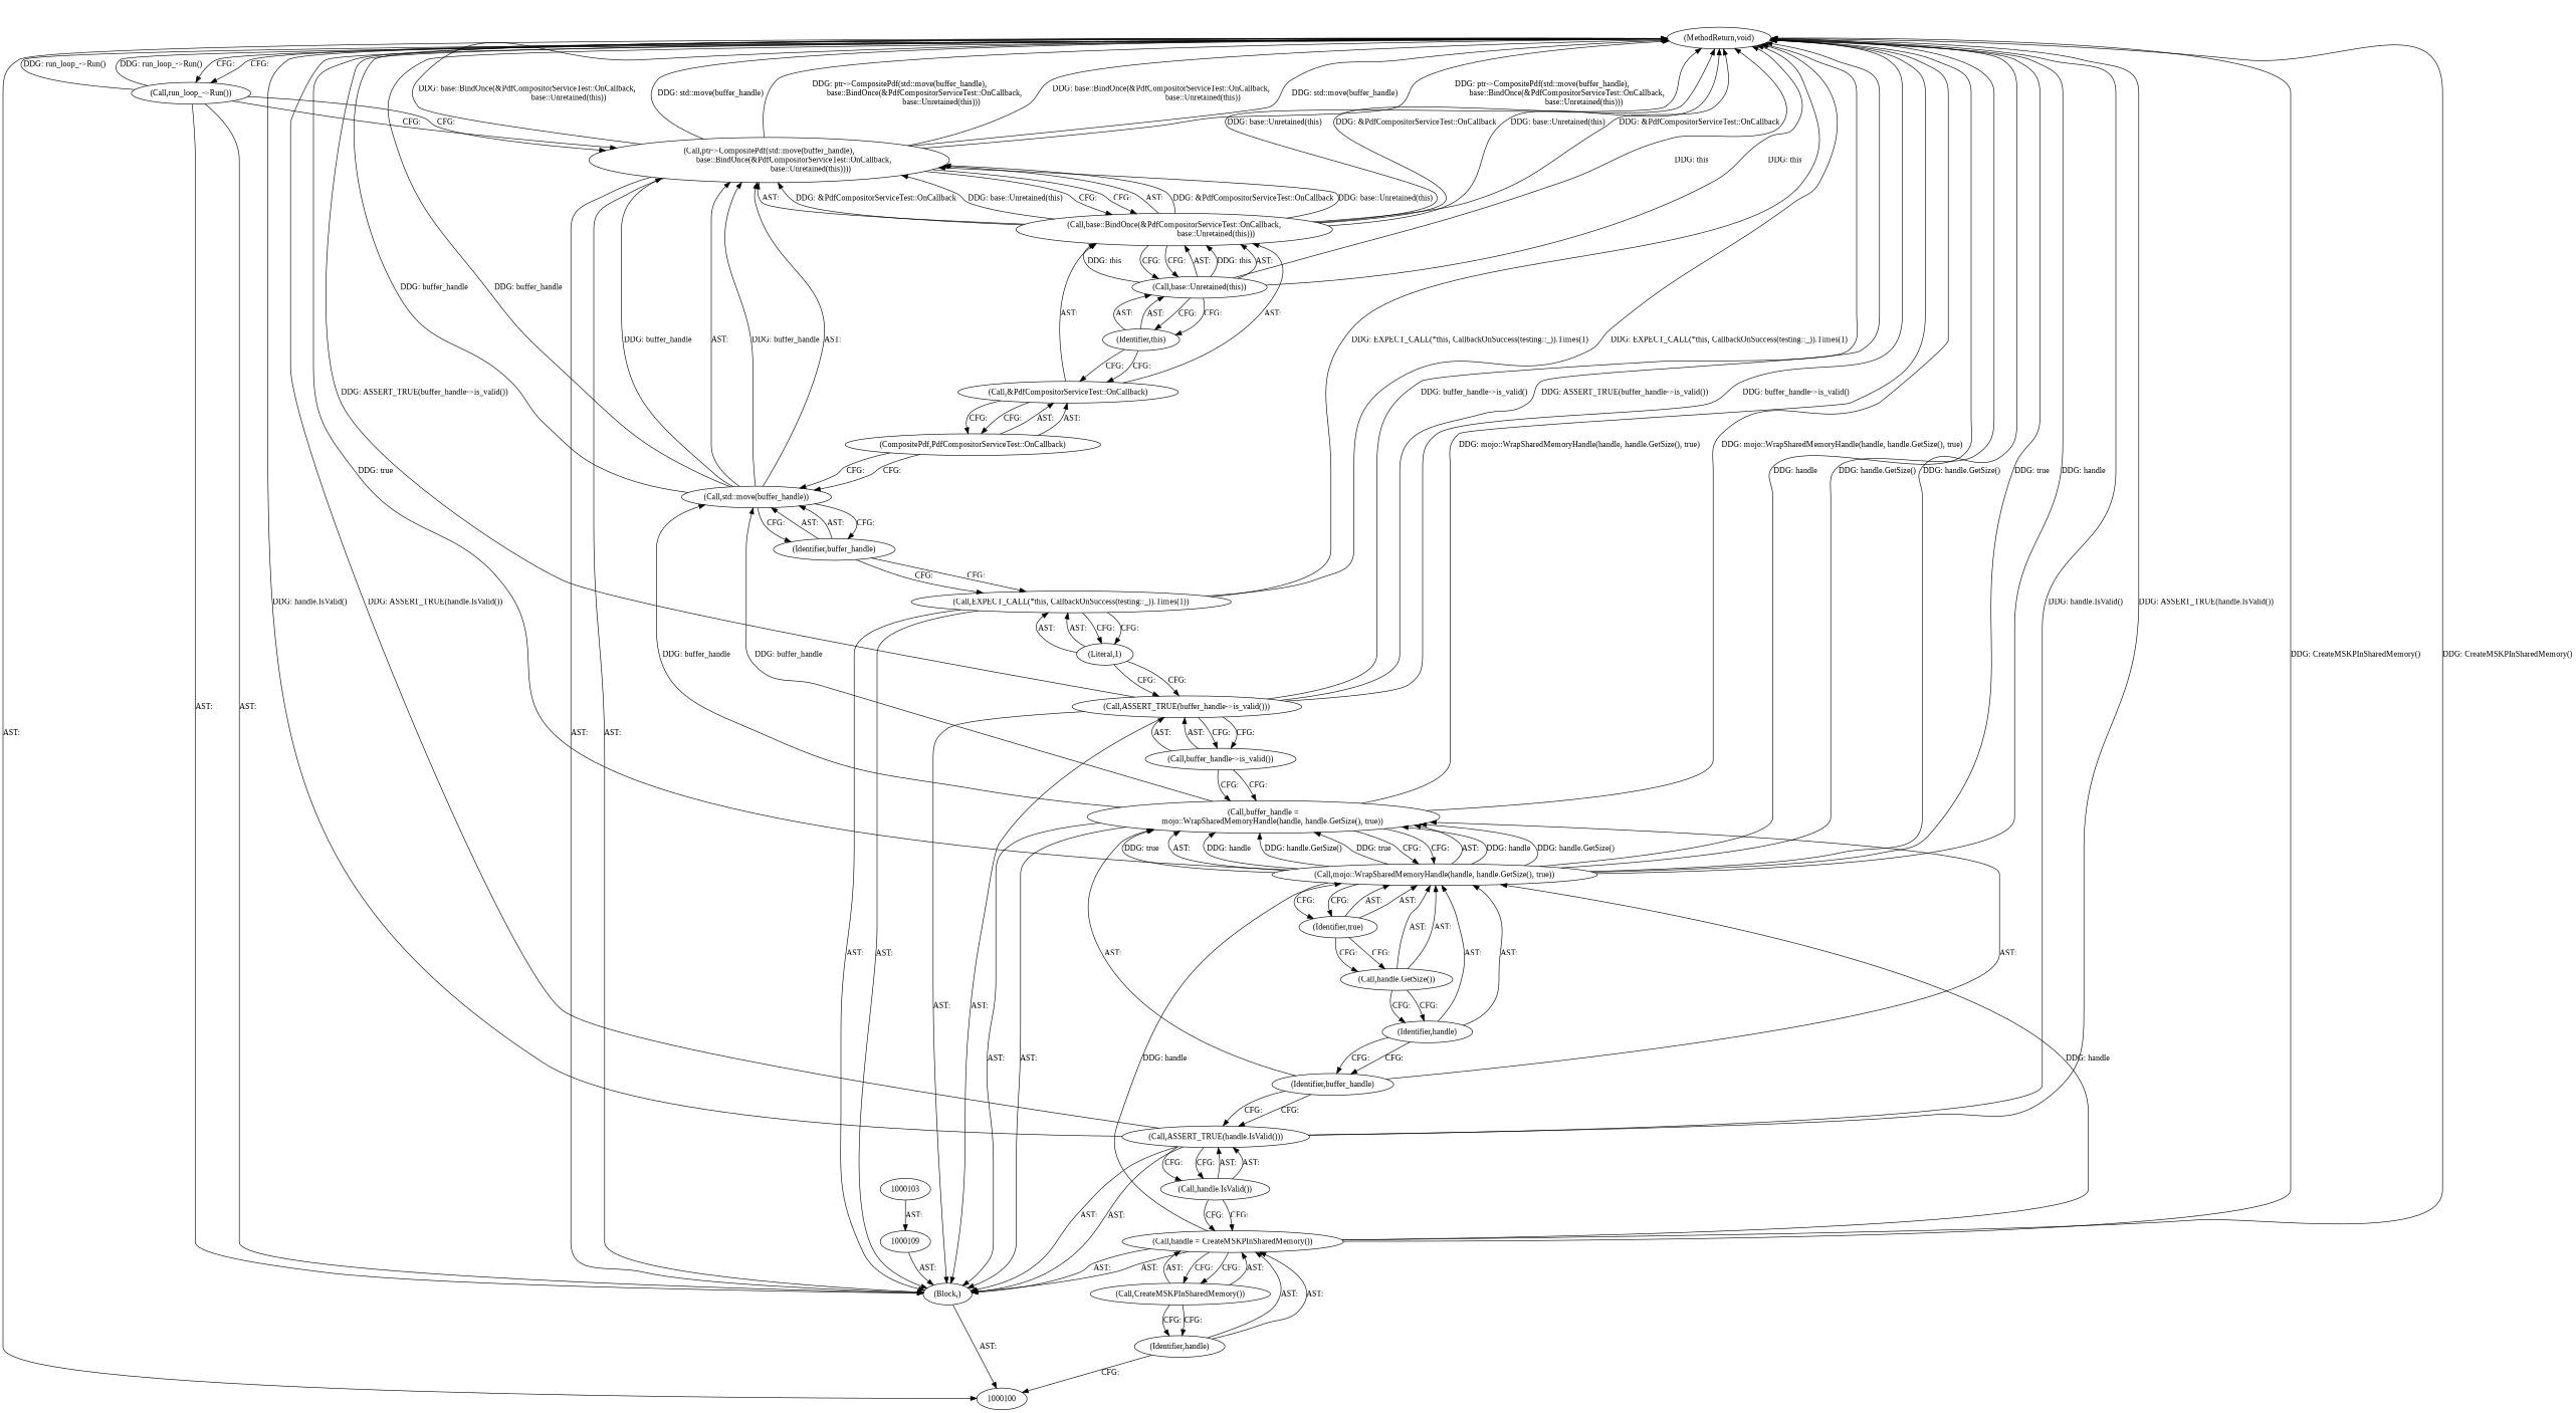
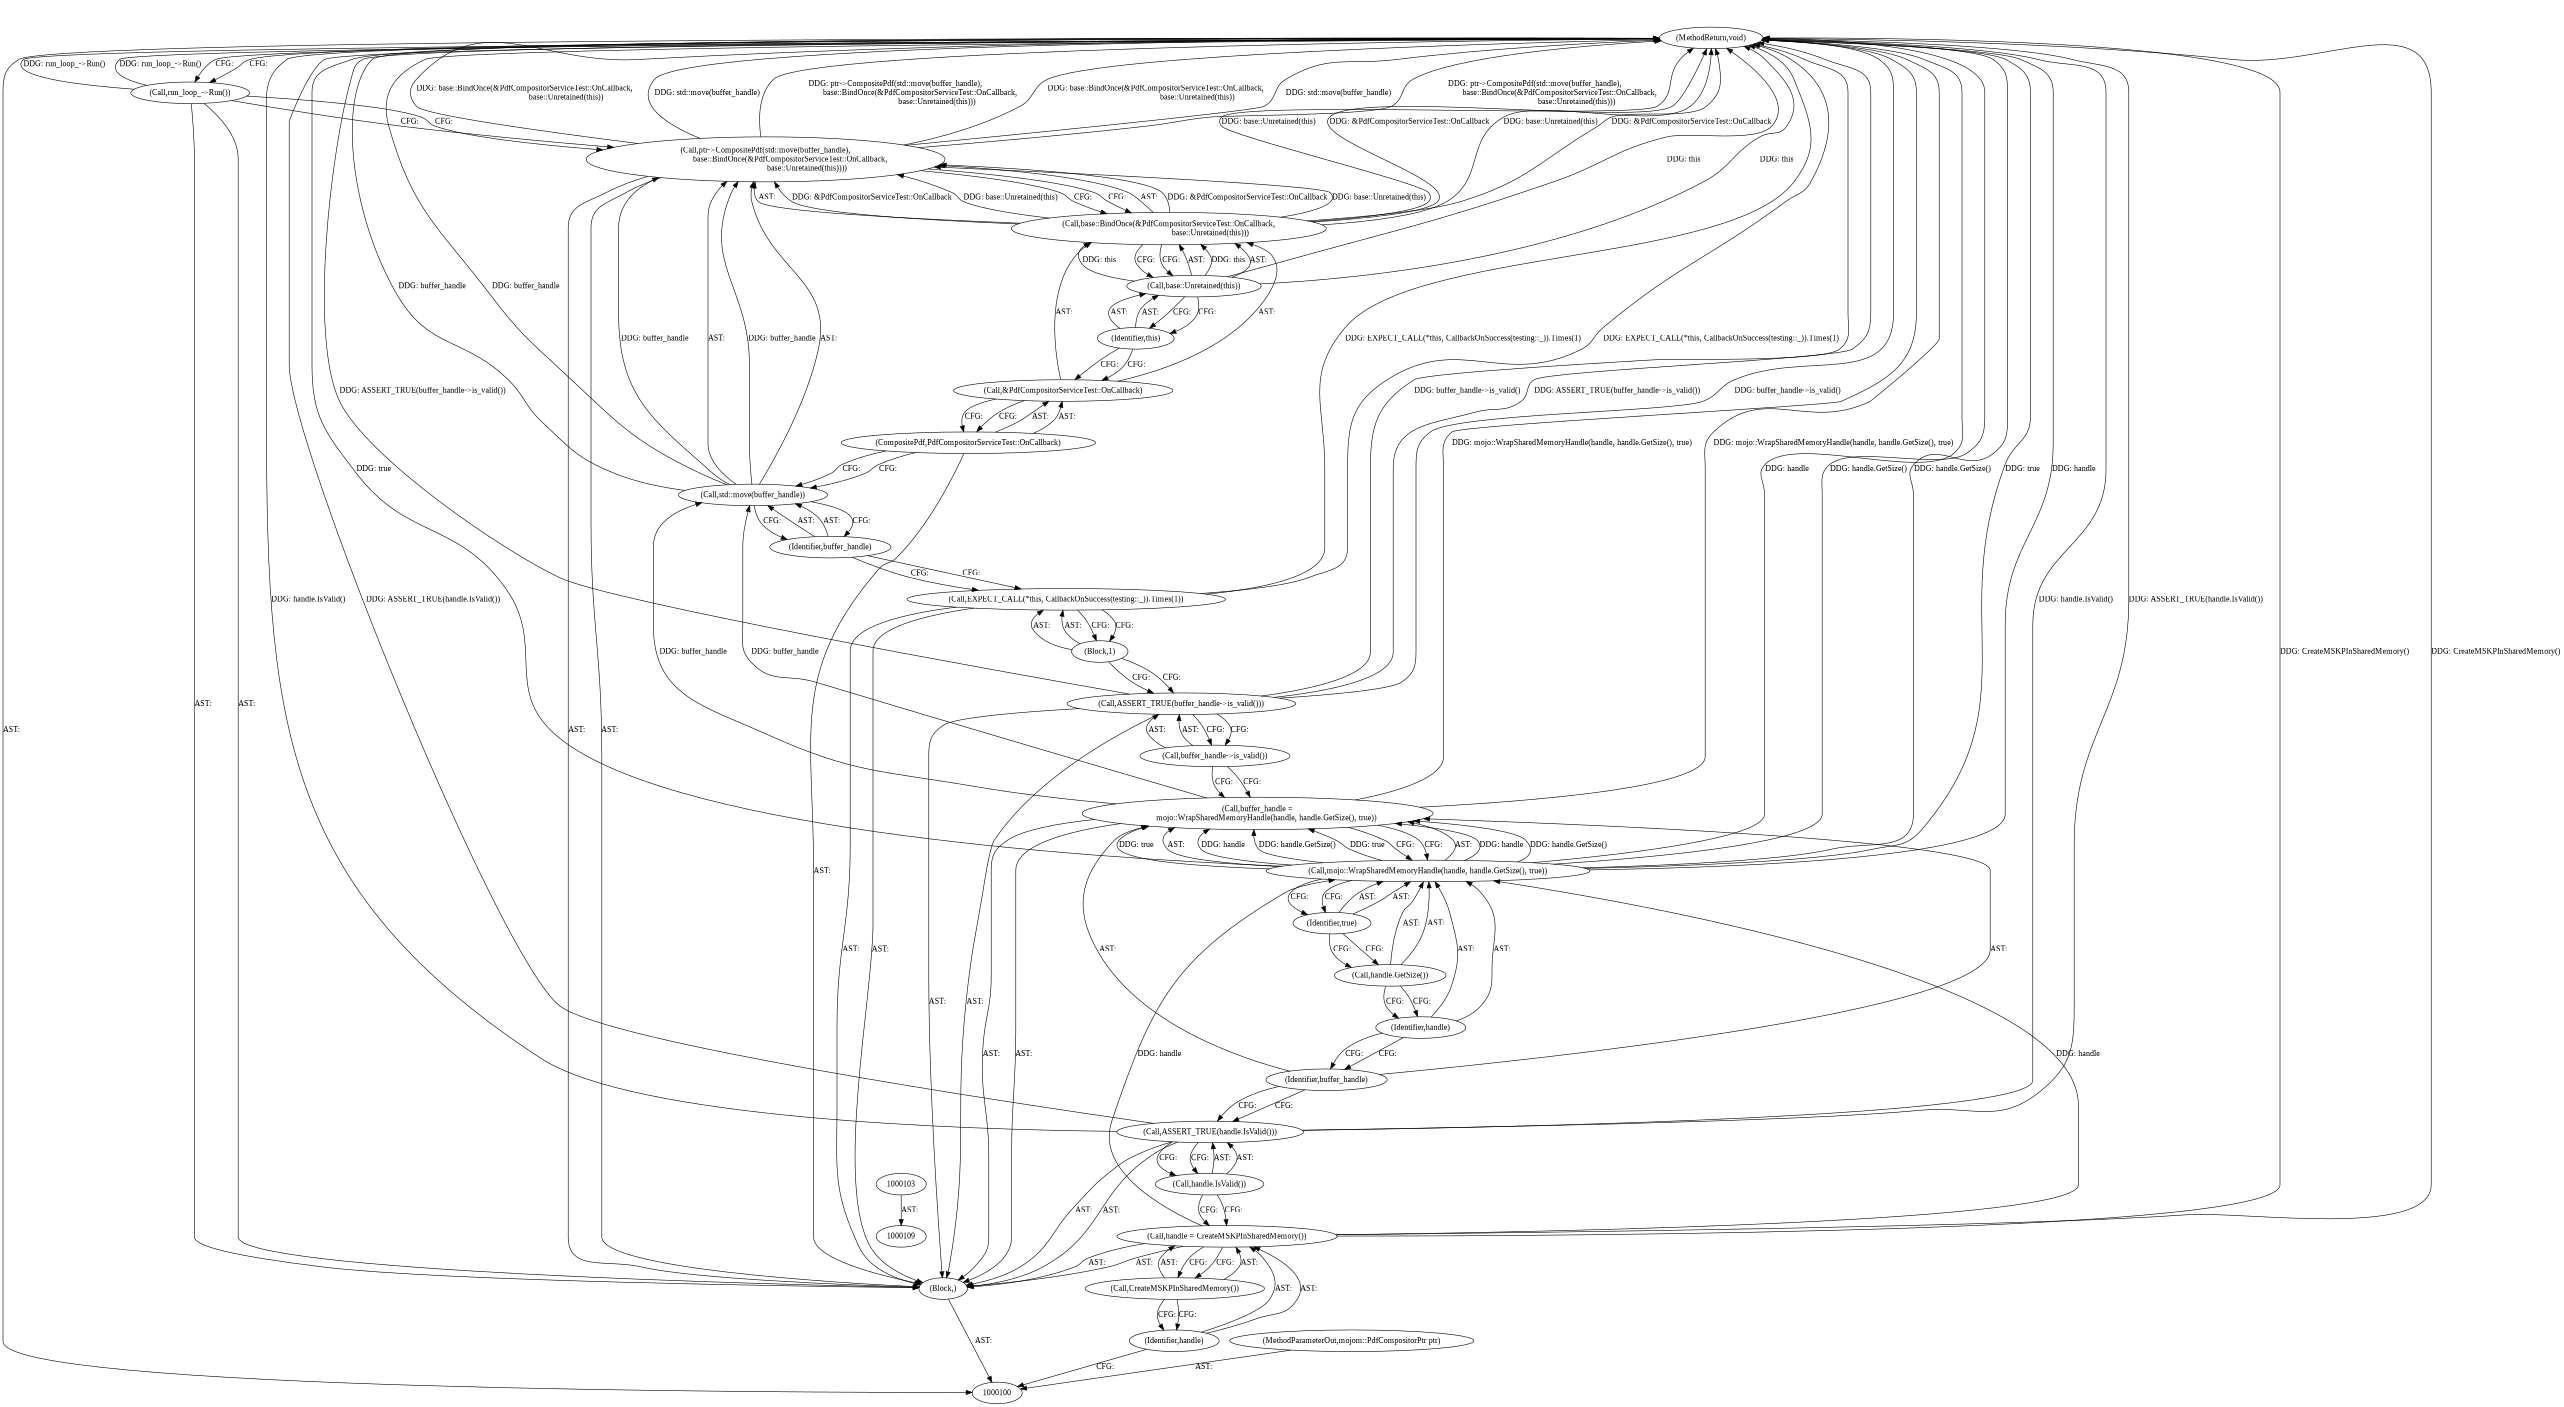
  digraph {
    fontname="Liberation Serif"
    node [fontname="Liberation Serif"]
    edge [fontname="Liberation Serif"]
    n1 [label="(MethodReturn,void)"]
    n2 [label="(Call,run_loop_->Run())"]
    1000100
    n4 [label="(Block,)"]
    n5 [label="(Call,ptr->CompositePdf(std::move(buffer_handle),\n                      base::BindOnce(&PdfCompositorServiceTest::OnCallback,\n                                     base::Unretained(this))))"]
+   n6 [label="(MethodParameterOut,mojom::PdfCompositorPtr ptr)"]
    n7 [label="(Call,base::Unretained(this))"]
    n8 [label="(Identifier,this)"]
    n9 [label="(Call,base::BindOnce(&PdfCompositorServiceTest::OnCallback,\n                                     base::Unretained(this)))"]
    n10 [label="(Call,&PdfCompositorServiceTest::OnCallback)"]
    n11 [label="(CompositePdf,PdfCompositorServiceTest::OnCallback)"]
    n12 [label="(Call,handle = CreateMSKPInSharedMemory())"]
    n13 [label="(Call,CreateMSKPInSharedMemory())"]
    n14 [label="(Call,mojo::WrapSharedMemoryHandle(handle, handle.GetSize(), true))"]
    n15 [label="(Identifier,handle)"]
    n16 [label="(Call,buffer_handle =\n        mojo::WrapSharedMemoryHandle(handle, handle.GetSize(), true))"]
    n17 [label="(Identifier,true)"]
    n18 [label="(Call,handle.IsValid())"]
    n19 [label="(Call,ASSERT_TRUE(handle.IsValid()))"]
    n20 [label="(Call,std::move(buffer_handle))"]
    n21 [label="(Identifier,buffer_handle)"]
    n22 [label="(Identifier,buffer_handle)"]
    n23 [label="(Identifier,handle)"]
    n24 [label="(Call,handle.GetSize())"]
    n25 [label="(Call,buffer_handle->is_valid())"]
    n26 [label="(Call,ASSERT_TRUE(buffer_handle->is_valid()))"]
    n27 [label="(Call,EXPECT_CALL(*this, CallbackOnSuccess(testing::_)).Times(1))"]
-   n28 [label="(Literal,1)"]
+   n28 [label="(Block,1)"]
    1000103
    1000109
    n1 -> n2 [label="CFG: "]
    n1 -> n2 [label="CFG: "]
    n1 -> 1000100 [label="AST: "]
    n2 -> n1 [label="DDG: run_loop_->Run()"]
    n2 -> n1 [label="DDG: run_loop_->Run()"]
    n2 -> n4 [label="AST: "]
    n2 -> n4 [label="AST: "]
    n2 -> n5 [label="CFG: "]
    n2 -> n5 [label="CFG: "]
    n4 -> 1000100 [label="AST: "]
    n5 -> n1 [label="DDG: base::BindOnce(&PdfCompositorServiceTest::OnCallback,\n                                     base::Unretained(this))"]
    n5 -> n1 [label="DDG: std::move(buffer_handle)"]
    n5 -> n1 [label="DDG: ptr->CompositePdf(std::move(buffer_handle),\n                      base::BindOnce(&PdfCompositorServiceTest::OnCallback,\n                                     base::Unretained(this)))"]
    n5 -> n1 [label="DDG: base::BindOnce(&PdfCompositorServiceTest::OnCallback,\n                                     base::Unretained(this))"]
    n5 -> n1 [label="DDG: std::move(buffer_handle)"]
    n5 -> n1 [label="DDG: ptr->CompositePdf(std::move(buffer_handle),\n                      base::BindOnce(&PdfCompositorServiceTest::OnCallback,\n                                     base::Unretained(this)))"]
    n5 -> n4 [label="AST: "]
    n5 -> n4 [label="AST: "]
    n5 -> n9 [label="CFG: "]
    n5 -> n9 [label="CFG: "]
+   n6 -> 1000100 [label="AST: "]
    n7 -> n1 [label="DDG: this"]
    n7 -> n1 [label="DDG: this"]
    n7 -> n8 [label="CFG: "]
    n7 -> n8 [label="CFG: "]
    n7 -> n9 [label="AST: "]
    n7 -> n9 [label="DDG: this"]
    n7 -> n9 [label="AST: "]
    n7 -> n9 [label="DDG: this"]
    n8 -> n7 [label="AST: "]
    n8 -> n7 [label="AST: "]
    n8 -> n10 [label="CFG: "]
    n8 -> n10 [label="CFG: "]
    n9 -> n1 [label="DDG: base::Unretained(this)"]
    n9 -> n1 [label="DDG: &PdfCompositorServiceTest::OnCallback"]
    n9 -> n1 [label="DDG: base::Unretained(this)"]
    n9 -> n1 [label="DDG: &PdfCompositorServiceTest::OnCallback"]
    n9 -> n5 [label="AST: "]
    n9 -> n5 [label="DDG: &PdfCompositorServiceTest::OnCallback"]
    n9 -> n5 [label="DDG: base::Unretained(this)"]
    n9 -> n5 [label="AST: "]
    n9 -> n5 [label="DDG: &PdfCompositorServiceTest::OnCallback"]
    n9 -> n5 [label="DDG: base::Unretained(this)"]
    n9 -> n7 [label="CFG: "]
    n9 -> n7 [label="CFG: "]
    n10 -> n9 [label="AST: "]
    n10 -> n9 [label="AST: "]
    n10 -> n11 [label="CFG: "]
    n10 -> n11 [label="CFG: "]
    n11 -> n10 [label="AST: "]
    n11 -> n10 [label="AST: "]
    n11 -> n20 [label="CFG: "]
    n11 -> n20 [label="CFG: "]
    n12 -> n1 [label="DDG: CreateMSKPInSharedMemory()"]
    n12 -> n1 [label="DDG: CreateMSKPInSharedMemory()"]
    n12 -> n4 [label="AST: "]
    n12 -> n4 [label="AST: "]
    n12 -> n13 [label="CFG: "]
    n12 -> n13 [label="CFG: "]
    n12 -> n14 [label="DDG: handle"]
    n12 -> n14 [label="DDG: handle"]
    n13 -> n12 [label="AST: "]
    n13 -> n12 [label="AST: "]
    n13 -> n15 [label="CFG: "]
    n13 -> n15 [label="CFG: "]
    n14 -> n1 [label="DDG: handle.GetSize()"]
    n14 -> n1 [label="DDG: true"]
    n14 -> n1 [label="DDG: handle"]
    n14 -> n1 [label="DDG: handle.GetSize()"]
    n14 -> n1 [label="DDG: true"]
    n14 -> n1 [label="DDG: handle"]
    n14 -> n16 [label="AST: "]
    n14 -> n16 [label="DDG: handle"]
    n14 -> n16 [label="DDG: handle.GetSize()"]
    n14 -> n16 [label="DDG: true"]
    n14 -> n16 [label="AST: "]
    n14 -> n16 [label="DDG: handle"]
    n14 -> n16 [label="DDG: handle.GetSize()"]
    n14 -> n16 [label="DDG: true"]
    n14 -> n17 [label="CFG: "]
    n14 -> n17 [label="CFG: "]
    n15 -> 1000100 [label="CFG: "]
    n15 -> n12 [label="AST: "]
    n15 -> n12 [label="AST: "]
    n16 -> n1 [label="DDG: mojo::WrapSharedMemoryHandle(handle, handle.GetSize(), true)"]
    n16 -> n1 [label="DDG: mojo::WrapSharedMemoryHandle(handle, handle.GetSize(), true)"]
    n16 -> n4 [label="AST: "]
    n16 -> n4 [label="AST: "]
    n16 -> n14 [label="CFG: "]
    n16 -> n14 [label="CFG: "]
    n16 -> n20 [label="DDG: buffer_handle"]
    n16 -> n20 [label="DDG: buffer_handle"]
    n17 -> n14 [label="AST: "]
    n17 -> n14 [label="AST: "]
    n17 -> n24 [label="CFG: "]
    n17 -> n24 [label="CFG: "]
    n18 -> n12 [label="CFG: "]
    n18 -> n12 [label="CFG: "]
    n18 -> n19 [label="AST: "]
    n18 -> n19 [label="AST: "]
    n19 -> n1 [label="DDG: handle.IsValid()"]
    n19 -> n1 [label="DDG: ASSERT_TRUE(handle.IsValid())"]
    n19 -> n1 [label="DDG: handle.IsValid()"]
    n19 -> n1 [label="DDG: ASSERT_TRUE(handle.IsValid())"]
    n19 -> n4 [label="AST: "]
    n19 -> n4 [label="AST: "]
    n19 -> n18 [label="CFG: "]
    n19 -> n18 [label="CFG: "]
    n20 -> n1 [label="DDG: buffer_handle"]
    n20 -> n1 [label="DDG: buffer_handle"]
    n20 -> n5 [label="AST: "]
    n20 -> n5 [label="DDG: buffer_handle"]
    n20 -> n5 [label="AST: "]
    n20 -> n5 [label="DDG: buffer_handle"]
    n20 -> n21 [label="CFG: "]
    n20 -> n21 [label="CFG: "]
    n21 -> n20 [label="AST: "]
    n21 -> n20 [label="AST: "]
    n21 -> n27 [label="CFG: "]
    n21 -> n27 [label="CFG: "]
    n22 -> n16 [label="AST: "]
    n22 -> n16 [label="AST: "]
    n22 -> n19 [label="CFG: "]
    n22 -> n19 [label="CFG: "]
    n23 -> n14 [label="AST: "]
    n23 -> n14 [label="AST: "]
    n23 -> n22 [label="CFG: "]
    n23 -> n22 [label="CFG: "]
    n24 -> n14 [label="AST: "]
    n24 -> n14 [label="AST: "]
    n24 -> n23 [label="CFG: "]
    n24 -> n23 [label="CFG: "]
    n25 -> n16 [label="CFG: "]
    n25 -> n16 [label="CFG: "]
    n25 -> n26 [label="AST: "]
    n25 -> n26 [label="AST: "]
    n26 -> n1 [label="DDG: buffer_handle->is_valid()"]
    n26 -> n1 [label="DDG: ASSERT_TRUE(buffer_handle->is_valid())"]
    n26 -> n1 [label="DDG: buffer_handle->is_valid()"]
    n26 -> n1 [label="DDG: ASSERT_TRUE(buffer_handle->is_valid())"]
    n26 -> n4 [label="AST: "]
    n26 -> n4 [label="AST: "]
    n26 -> n25 [label="CFG: "]
    n26 -> n25 [label="CFG: "]
    n27 -> n1 [label="DDG: EXPECT_CALL(*this, CallbackOnSuccess(testing::_)).Times(1)"]
    n27 -> n1 [label="DDG: EXPECT_CALL(*this, CallbackOnSuccess(testing::_)).Times(1)"]
    n27 -> n4 [label="AST: "]
    n27 -> n4 [label="AST: "]
    n27 -> n28 [label="CFG: "]
    n27 -> n28 [label="CFG: "]
    n28 -> n26 [label="CFG: "]
    n28 -> n26 [label="CFG: "]
    n28 -> n27 [label="AST: "]
    n28 -> n27 [label="AST: "]
    1000103 -> 1000109 [label="AST: "]
-   1000109 -> n4 [label="AST: "]
+   n11 -> n4 [label="AST: "]
  }
